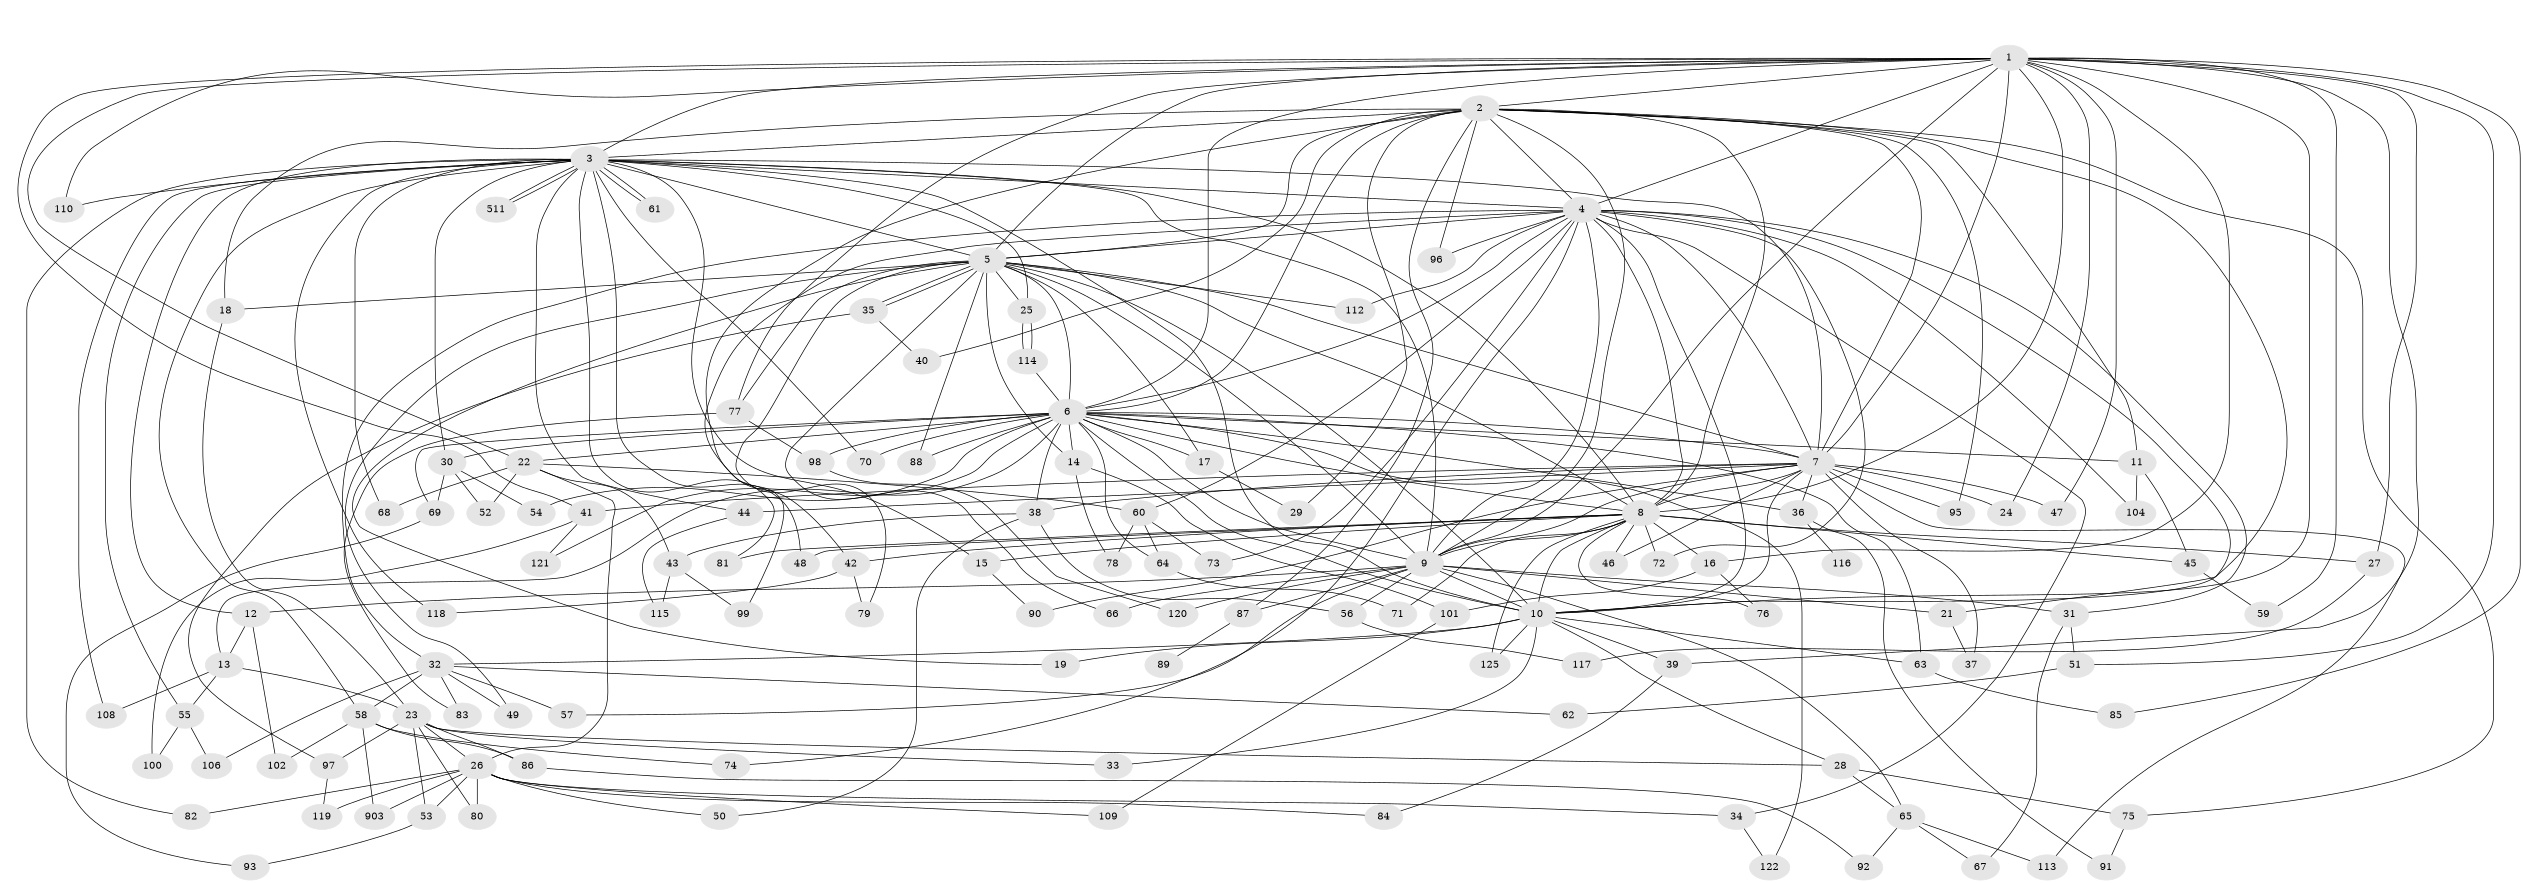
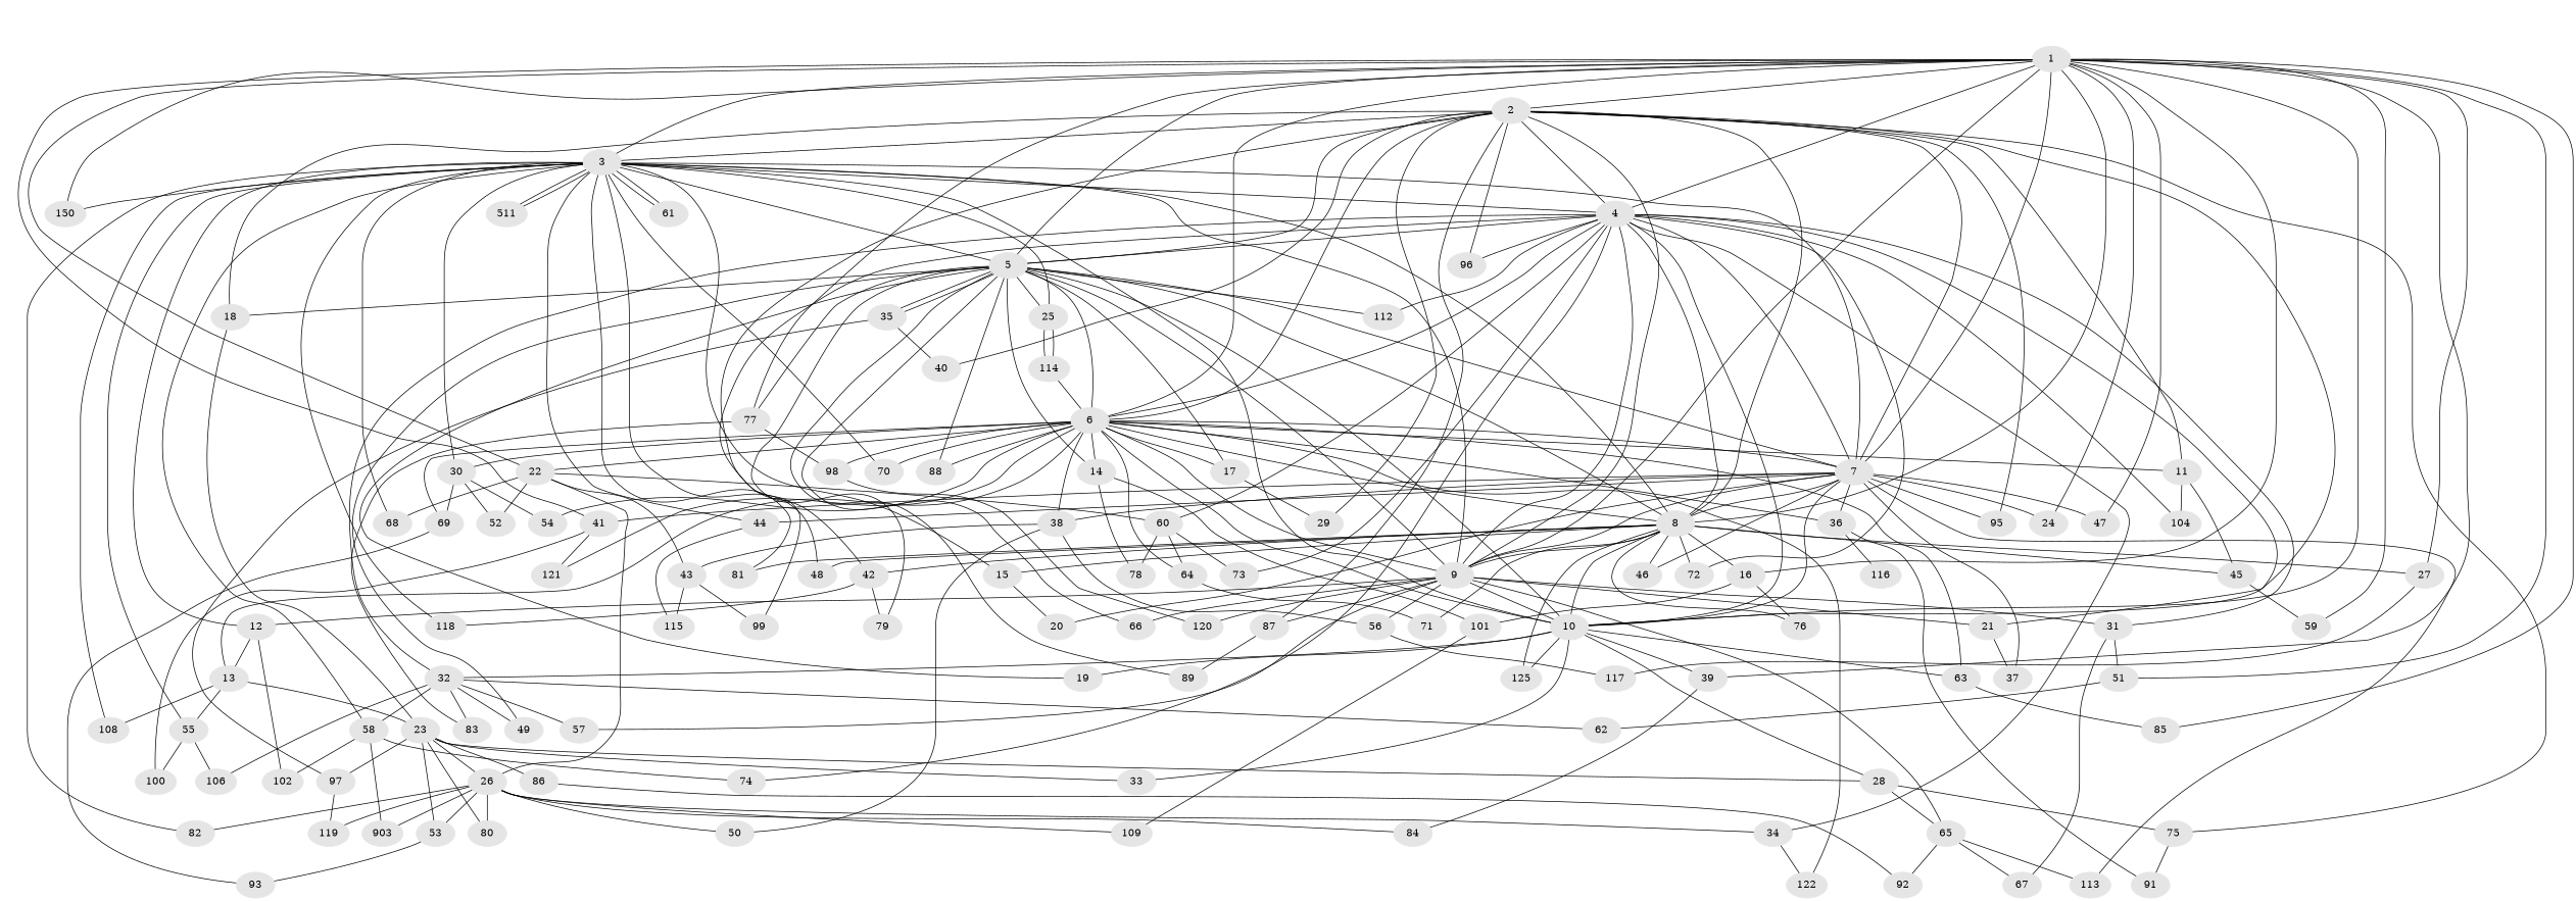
  graph {
    node [color=gray90 style=filled]
    1
    2
    3
    4
    5
    6
    7
    8
    9
    10
    16
    22
    24
    27
    39
    41
    47
    51
    59
    77
    85
-   110
+   110 [label=150]
    11
    18
    29
    40
    42
    75
    87
    95
    96
    12
    15
    25
    30
    44
    48
    55
    58
    61
    68
    70
    81
    82
    108
    n46 [label=511]
    118
    21
    31
    32
    34
    60
    72
    73
    74
    99
    104
    112
    14
    17
    19
    35
    49
    66
    79
    88
    89
    13
    36
    38
    54
    63
    64
    69
    98
    121
    122
-   20 [label=90]
+   20
    37
    46
    113
    45
    71
    76
    n85 [label=125]
    56
    57
    65
    120
    28
    33
    101
    26
    43
    52
    117
    84
    100
    62
    83
    23
    91
    102
    114
    115
    106
    86
    n108 [label=903]
    67
    78
    97
    116
    50
    93
    92
    53
    80
    109
    119
    1 -- 2
    1 -- 3
    1 -- 4
    1 -- 5
    1 -- 6
    1 -- 7
    1 -- 8
    1 -- 9
    1 -- 10
    1 -- 16
    1 -- 22
    1 -- 24
    1 -- 27
    1 -- 39
    1 -- 41
    1 -- 47
    1 -- 51
    1 -- 59
    1 -- 77
    1 -- 85
    1 -- 110
    2 -- 3
    2 -- 4
    2 -- 5
    2 -- 6
    2 -- 7
    2 -- 8
    2 -- 9
    2 -- 10
    2 -- 11
    2 -- 18
    2 -- 29
    2 -- 40
    2 -- 42
    2 -- 75
    2 -- 87
    2 -- 95
    2 -- 96
    3 -- 4
    3 -- 5
    3 -- 7
    3 -- 8
    3 -- 9
    3 -- 10
    3 -- 110
    3 -- 12
    3 -- 15
    3 -- 25
    3 -- 30
    3 -- 44
    3 -- 48
    3 -- 55
    3 -- 58
    3 -- 61
    3 -- 61
    3 -- 68
    3 -- 70
    3 -- 81
    3 -- 82
    3 -- 108
    3 -- n46
    3 -- n46
    3 -- 118
    4 -- 5
    4 -- 6
    4 -- 7
    4 -- 8
    4 -- 9
    4 -- 10
    4 -- 96
    4 -- 21
    4 -- 31
    4 -- 32
    4 -- 34
    4 -- 60
    4 -- 72
    4 -- 73
    4 -- 74
    4 -- 99
    4 -- 104
    4 -- 112
    5 -- 6
    5 -- 7
    5 -- 8
    5 -- 9
    5 -- 10
    5 -- 77
    5 -- 18
    5 -- 25
    5 -- 112
    5 -- 14
    5 -- 17
    5 -- 19
    5 -- 35
    5 -- 35
    5 -- 49
    5 -- 66
    5 -- 79
    5 -- 88
+   5 -- 89
    6 -- 7
    6 -- 8
    6 -- 9
    6 -- 10
    6 -- 22
    6 -- 11
    6 -- 30
    6 -- 70
    6 -- 14
    6 -- 17
    6 -- 88
    6 -- 13
    6 -- 36
    6 -- 38
    6 -- 54
    6 -- 63
    6 -- 64
    6 -- 69
    6 -- 98
    6 -- 121
    6 -- 122
    7 -- 8
    7 -- 9
    7 -- 10
    7 -- 24
    7 -- 41
    7 -- 47
    7 -- 95
    7 -- 44
    7 -- 36
    7 -- 38
    7 -- 20
    7 -- 37
    7 -- 46
    7 -- 113
    8 -- 9
    8 -- 10
    8 -- 16
    8 -- 27
    8 -- 42
    8 -- 15
    8 -- 48
    8 -- 81
    8 -- 72
    8 -- 46
    8 -- 45
    8 -- 71
    8 -- 76
    8 -- n85
    9 -- 10
    9 -- 87
    9 -- 12
    9 -- 21
    9 -- 31
    9 -- 66
    9 -- 56
    9 -- 57
    9 -- 65
    9 -- 120
    10 -- 39
    10 -- 32
    10 -- 19
    10 -- 63
    10 -- n85
    10 -- 28
    10 -- 33
    16 -- 76
    16 -- 101
    22 -- 68
    22 -- 60
    22 -- 26
    22 -- 43
    22 -- 52
    27 -- 117
    39 -- 84
    41 -- 121
    41 -- 100
    51 -- 62
    77 -- 98
    77 -- 83
    11 -- 104
    11 -- 45
    18 -- 23
    42 -- 118
    42 -- 79
    75 -- 91
    87 -- 89
    12 -- 13
    12 -- 102
    15 -- 20
    25 -- 114
    25 -- 114
    30 -- 54
    30 -- 69
    30 -- 52
    44 -- 115
    55 -- 100
    55 -- 106
    58 -- 74
    58 -- 102
-   58 -- 86
    58 -- n108
    21 -- 37
    31 -- 51
    31 -- 67
    32 -- 58
    32 -- 49
    32 -- 57
    32 -- 62
    32 -- 83
    32 -- 106
    34 -- 122
    60 -- 73
    60 -- 64
    60 -- 78
    14 -- 101
    14 -- 78
    17 -- 29
    35 -- 40
    35 -- 97
    13 -- 55
    13 -- 108
    13 -- 23
    36 -- 91
    36 -- 116
    38 -- 56
    38 -- 43
    38 -- 50
    63 -- 85
    64 -- 71
    69 -- 93
    98 -- 120
    45 -- 59
    56 -- 117
    65 -- 113
    65 -- 67
    65 -- 92
    28 -- 75
    28 -- 65
    101 -- 109
    26 -- 82
    26 -- 34
    26 -- 84
    26 -- n108
    26 -- 50
    26 -- 53
    26 -- 80
    26 -- 109
    26 -- 119
    43 -- 99
    43 -- 115
    23 -- 28
    23 -- 33
    23 -- 26
    23 -- 86
    23 -- 97
    23 -- 53
    23 -- 80
    114 -- 6
    86 -- 92
    97 -- 119
    53 -- 93
  }
